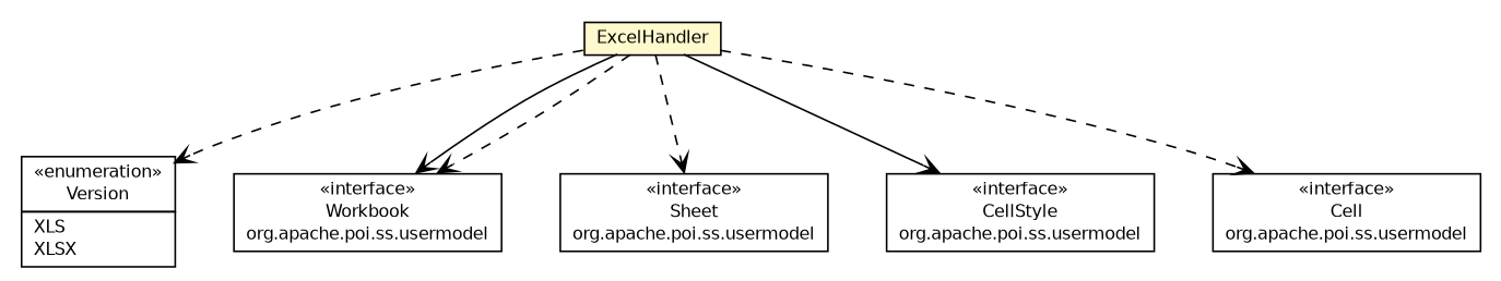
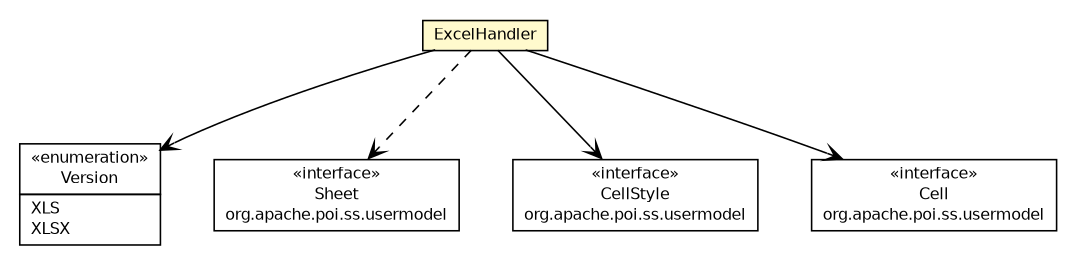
  digraph {
    nodesep=0.25
    ranksep=0.5
    node [fontcolor=black fontname=Helvetica fontsize=10.0 shape=plaintext]
    edge [arrowhead=open color=black fontcolor=black fontname=Helvetica fontsize=10.0 headport=p labelfontname=Helvetica labelfontsize=10 style=dashed tailport=p]
    n1 [label=<<table title="org.dayatang.excel.Version" border="0" cellborder="1" cellspacing="0" cellpadding="2" port="p" href="./Version.html"> 		<tr><td><table border="0" cellspacing="0" cellpadding="1"> <tr><td align="center" balign="center"> &#171;enumeration&#187; </td></tr> <tr><td align="center" balign="center"> Version </td></tr> 		</table></td></tr> 		<tr><td><table border="0" cellspacing="0" cellpadding="1"> <tr><td align="left" balign="left"> XLS </td></tr> <tr><td align="left" balign="left"> XLSX </td></tr> 		</table></td></tr> 		</table>>]
    n2 [label=<<table title="org.dayatang.excel.ExcelHandler" border="0" cellborder="1" cellspacing="0" cellpadding="2" port="p" bgcolor="lemonChiffon" href="./ExcelHandler.html"> 		<tr><td><table border="0" cellspacing="0" cellpadding="1"> <tr><td align="center" balign="center"> ExcelHandler </td></tr> 		</table></td></tr> 		</table>>]
-   n3 [label=<<table title="org.apache.poi.ss.usermodel.Workbook" border="0" cellborder="1" cellspacing="0" cellpadding="2" port="p" href="http://java.sun.com/j2se/1.4.2/docs/api/org/apache/poi/ss/usermodel/Workbook.html"> 		<tr><td><table border="0" cellspacing="0" cellpadding="1"> <tr><td align="center" balign="center"> &#171;interface&#187; </td></tr> <tr><td align="center" balign="center"> Workbook </td></tr> <tr><td align="center" balign="center"> org.apache.poi.ss.usermodel </td></tr> 		</table></td></tr> 		</table>>]
    n4 [label=<<table title="org.apache.poi.ss.usermodel.Sheet" border="0" cellborder="1" cellspacing="0" cellpadding="2" port="p" href="http://java.sun.com/j2se/1.4.2/docs/api/org/apache/poi/ss/usermodel/Sheet.html"> 		<tr><td><table border="0" cellspacing="0" cellpadding="1"> <tr><td align="center" balign="center"> &#171;interface&#187; </td></tr> <tr><td align="center" balign="center"> Sheet </td></tr> <tr><td align="center" balign="center"> org.apache.poi.ss.usermodel </td></tr> 		</table></td></tr> 		</table>>]
    n5 [label=<<table title="org.apache.poi.ss.usermodel.CellStyle" border="0" cellborder="1" cellspacing="0" cellpadding="2" port="p" href="http://java.sun.com/j2se/1.4.2/docs/api/org/apache/poi/ss/usermodel/CellStyle.html"> 		<tr><td><table border="0" cellspacing="0" cellpadding="1"> <tr><td align="center" balign="center"> &#171;interface&#187; </td></tr> <tr><td align="center" balign="center"> CellStyle </td></tr> <tr><td align="center" balign="center"> org.apache.poi.ss.usermodel </td></tr> 		</table></td></tr> 		</table>>]
    n6 [label=<<table title="org.apache.poi.ss.usermodel.Cell" border="0" cellborder="1" cellspacing="0" cellpadding="2" port="p" href="http://java.sun.com/j2se/1.4.2/docs/api/org/apache/poi/ss/usermodel/Cell.html"> 		<tr><td><table border="0" cellspacing="0" cellpadding="1"> <tr><td align="center" balign="center"> &#171;interface&#187; </td></tr> <tr><td align="center" balign="center"> Cell </td></tr> <tr><td align="center" balign="center"> org.apache.poi.ss.usermodel </td></tr> 		</table></td></tr> 		</table>>]
-   n2 -> n1 [label=" "]
-   n2 -> n3 [label=" " style=solid]
-   n2 -> n3 [label=" "]
+   n2 -> n1 [label=" " style=solid]
    n2 -> n4 [label=" "]
    n2 -> n5 [label=" " style=solid]
-   n2 -> n6 [label=" "]
+   n2 -> n6 [label=" " style=solid]
  }
